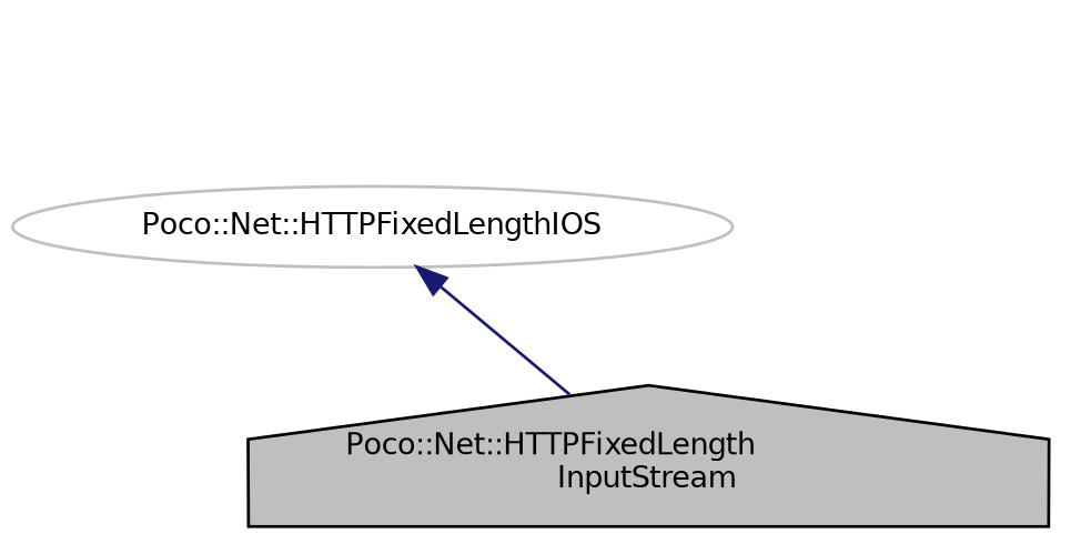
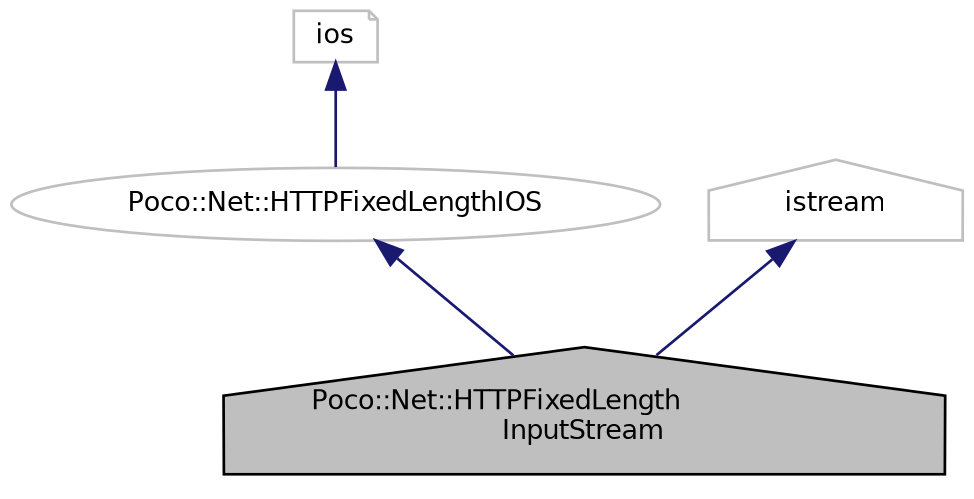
  digraph {
    node [color=grey75 fillcolor=white fontname=Helvetica fontsize=10 shape=house style=filled]
    edge [color=midnightblue dir=back fontname=Helvetica fontsize=10 labelfontname=Helvetica labelfontsize=10 style=solid]
    n1 [color=black fillcolor=grey75 fontcolor=black height=0.2 label="Poco::Net::HTTPFixedLength\lInputStream" width=0.4]
    n2 [height=0.2 label="Poco::Net::HTTPFixedLengthIOS" shape=ellipse width=0.4]
+   n3 [height=0.2 label=ios shape=note width=0.4]
+   n4 [height=0.2 label=istream width=0.4]
    n2 -> n1
+   n3 -> n2
+   n4 -> n1
  }
